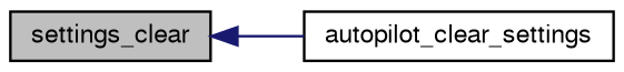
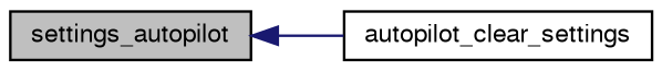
  digraph {
    rankdir=LR
    node [color=black fontname=FreeSans fontsize=10 shape=record style=filled]
-   n1 [fillcolor=grey75 fontcolor=black height=0.2 label=settings_clear width=0.4]
+   n1 [fillcolor=grey75 fontcolor=black height=0.2 label=settings_autopilot width=0.4]
    n2 [fillcolor=white height=0.2 label=autopilot_clear_settings width=0.4]
    n1 -> n2 [color=midnightblue dir=back fontname=FreeSans fontsize=10 labelfontname=FreeSans labelfontsize=10 style=solid]
  }
